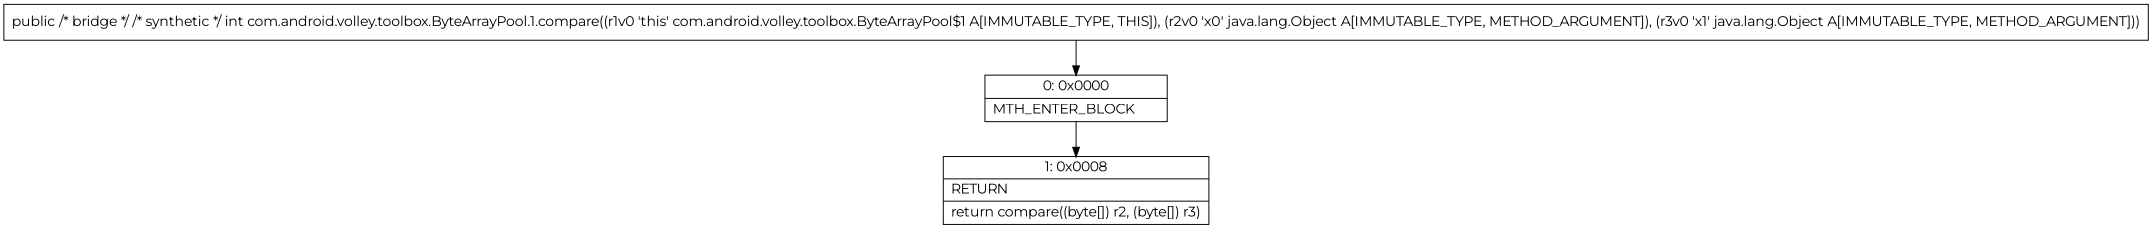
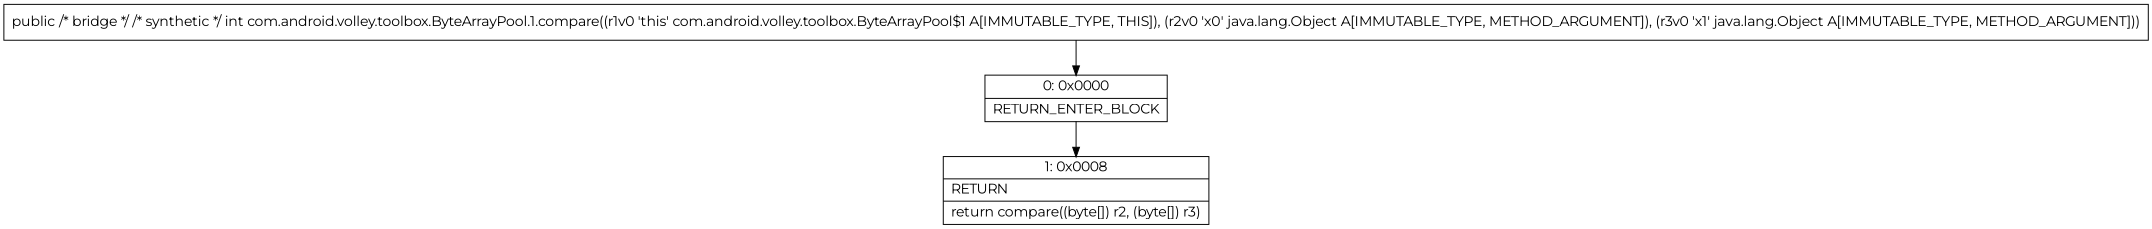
  digraph {
    fontname=Montserrat
    node [shape=record fontname=Montserrat]
    edge [fontname=Montserrat]
-   n1 [label="{0\:\ 0x0000|MTH_ENTER_BLOCK\l}"]
+   n1 [label="{0\:\ 0x0000|RETURN_ENTER_BLOCK\l}"]
    n2 [label="{1\:\ 0x0008|RETURN\l|return compare((byte[]) r2, (byte[]) r3)\l}"]
    n3 [label="{public \/* bridge *\/ \/* synthetic *\/ int com.android.volley.toolbox.ByteArrayPool.1.compare((r1v0 'this' com.android.volley.toolbox.ByteArrayPool$1 A[IMMUTABLE_TYPE, THIS]), (r2v0 'x0' java.lang.Object A[IMMUTABLE_TYPE, METHOD_ARGUMENT]), (r3v0 'x1' java.lang.Object A[IMMUTABLE_TYPE, METHOD_ARGUMENT])) }"]
    n1 -> n2
    n3 -> n1
  }
